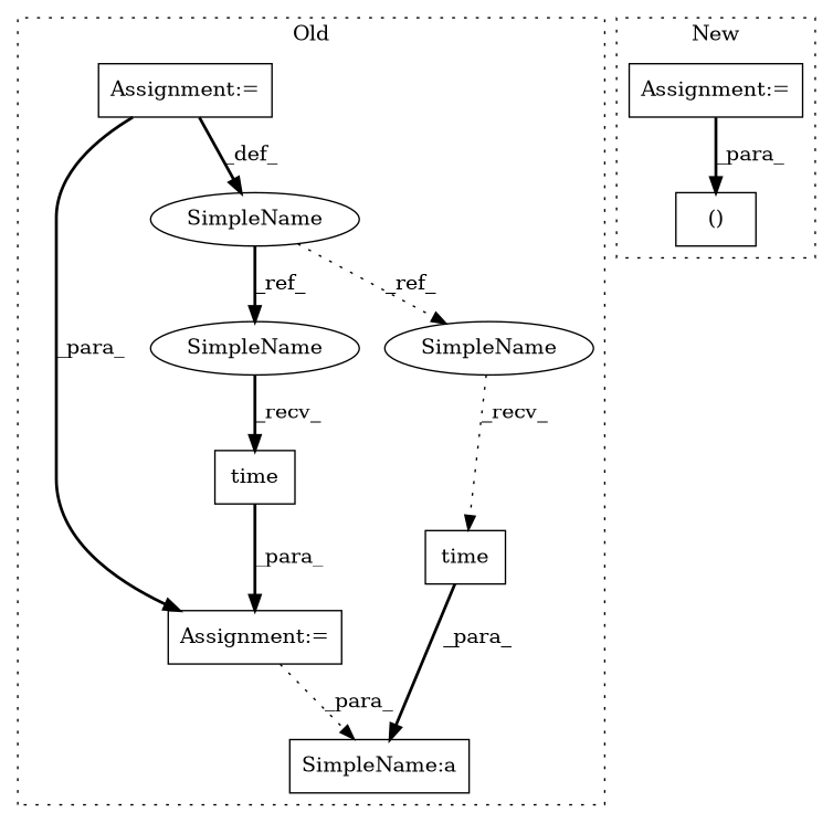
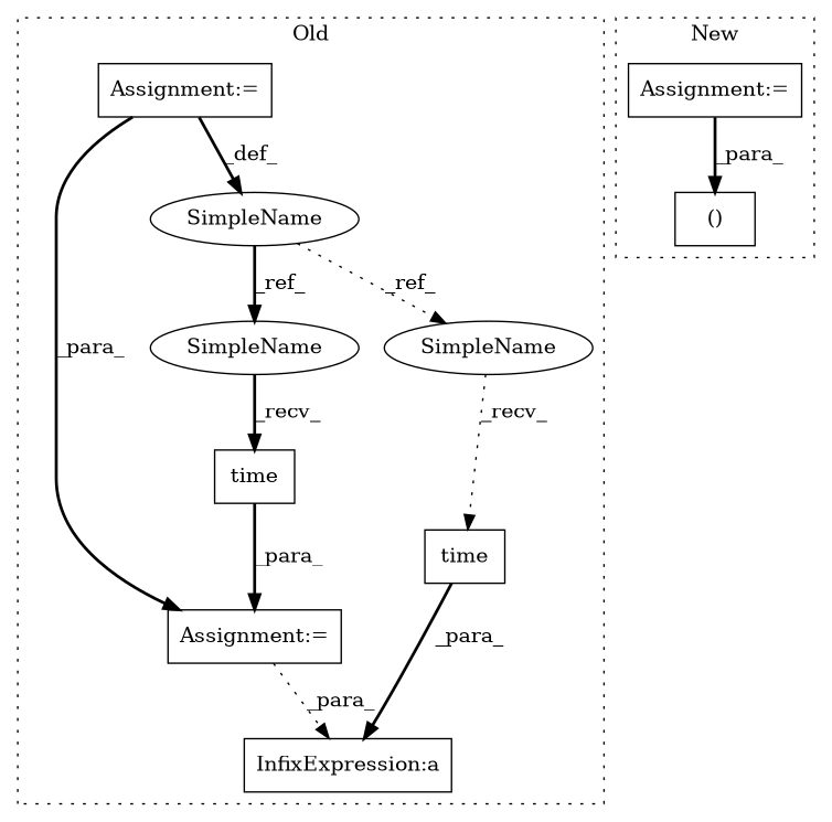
  digraph {
    node [a=7 l=4 s=1114 shape=box]
    edge [style=bold]
    n1 [a=32 l=6 label=time s=1366]
-   n2 [a=27 l=3 label="SimpleName:a" s=1654]
+   n2 [a=27 l=3 label="InfixExpression:a" s=1654]
    n3 [l=1 label="Assignment:=" s=1360]
    n4 [a=32 l=6 label=time s=1648]
    n5 [a=42 label=SimpleName shape=ellipse]
    n6 [label="Assignment:="]
    n7 [a=42 label=SimpleName s=1361 shape=ellipse]
    n8 [a=42 label=SimpleName s=1643 shape=ellipse]
    n9 [a=106 l=29 label="()" s=1332]
    n10 [l=11 label="Assignment:=" s=1088]
    subgraph cluster_1 {
      label=Old
      style=dotted
      n1
      n2
      n3
      n4
      n5
      n6
      n7
      n8
    }
    subgraph cluster_2 {
      label=New
      style=dotted
      n9
      n10
    }
    n1 -> n3 [label=_para_]
    n3 -> n2 [label=_para_ style=dotted]
    n4 -> n2 [label=_para_]
    n5 -> n7 [label=_ref_]
    n5 -> n8 [label=_ref_ style=dotted]
    n6 -> n3 [label=_para_]
    n6 -> n5 [label=_def_]
    n7 -> n1 [label=_recv_]
    n8 -> n4 [label=_recv_ style=dotted]
    n10 -> n9 [label=_para_]
  }
